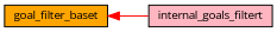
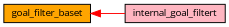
  digraph {
    rankdir=LR
    fontname="Open Sans"
    node [color=black fontname="Open Sans" fontsize=10 shape=record style=filled]
    n1 [fillcolor=orange fontcolor=black height=0.2 label=goal_filter_baset width=0.4]
-   n2 [height=0.2 label=internal_goals_filtert width=0.4 fillcolor=lightpink]
+   n2 [height=0.2 label=internal_goal_filtert width=0.4 fillcolor=lightpink]
    n1 -> n2 [color=red dir=back fontname="Open Sans" fontsize=10 labelfontname=Helvetica labelfontsize=10 style=solid]
  }
